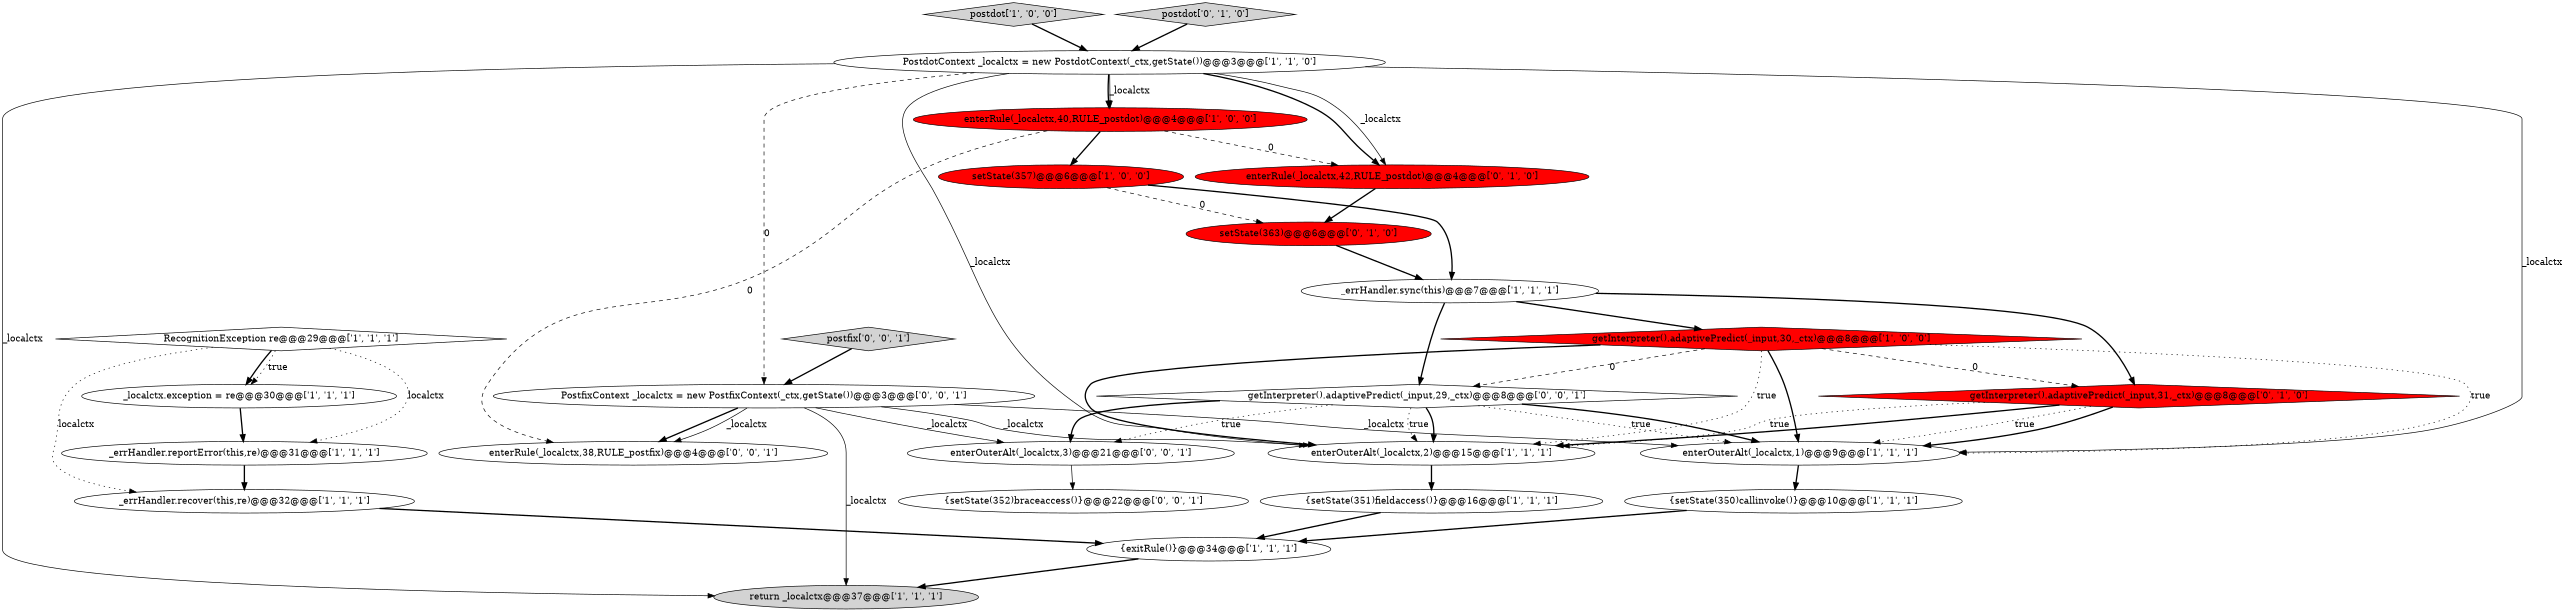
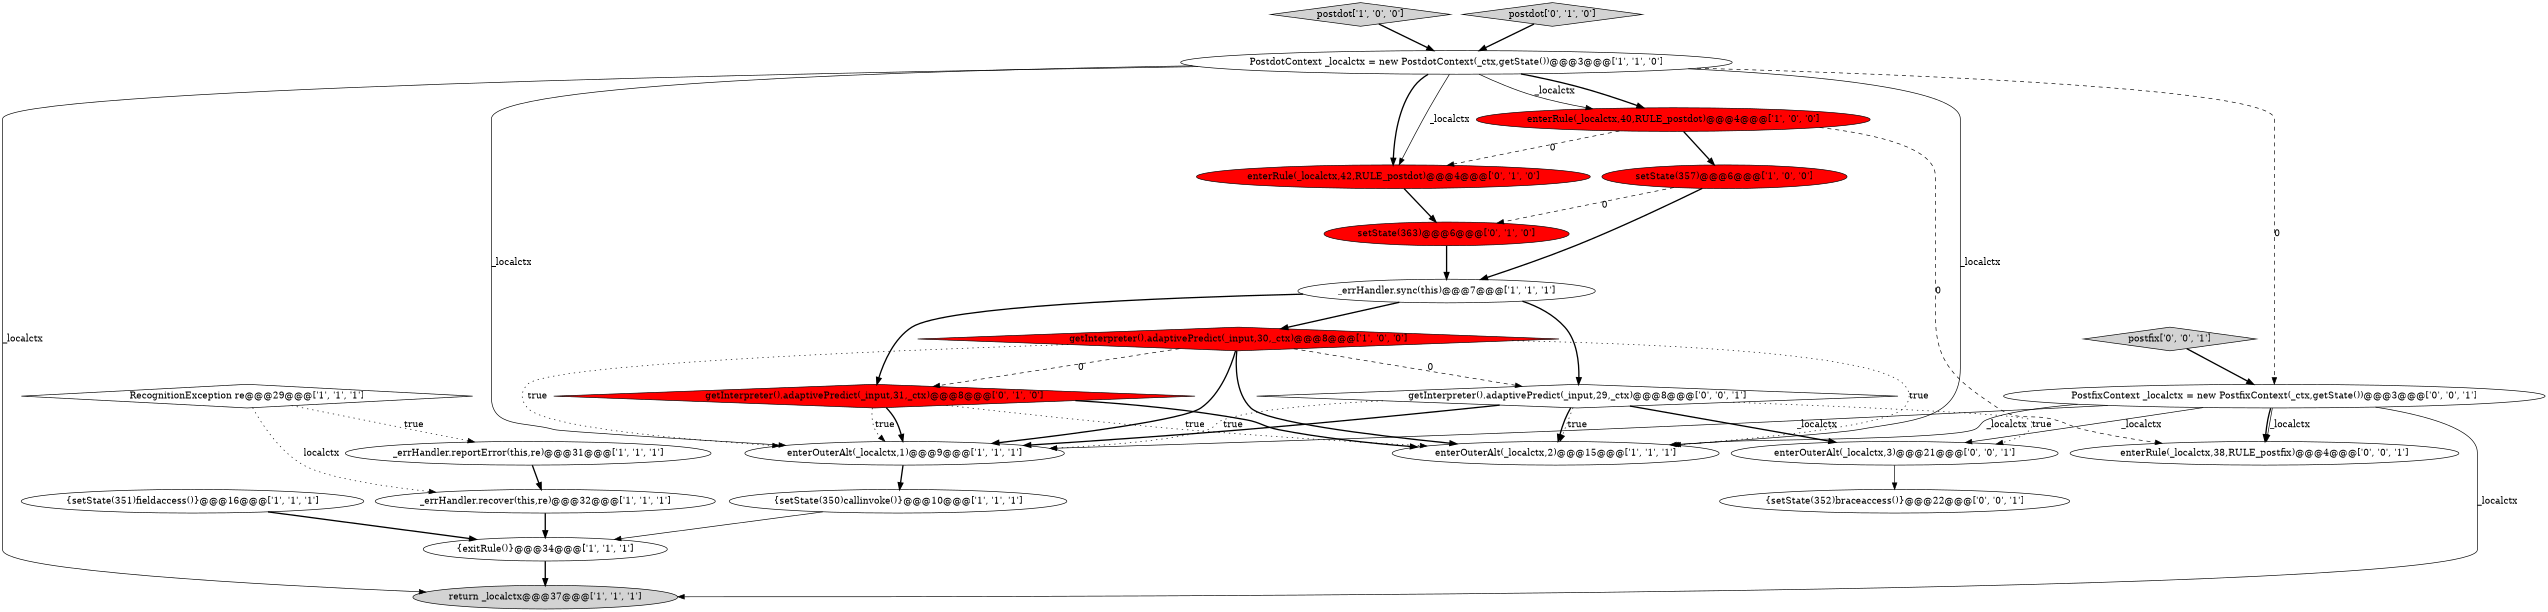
  digraph {
    node [fillcolor=white shape=ellipse style=filled]
    edge [style=bold]
    n1 [label="{exitRule()}@@@34@@@['1', '1', '1']"]
    n2 [fillcolor=lightgray label="return _localctx@@@37@@@['1', '1', '1']"]
    n3 [fillcolor=red label="getInterpreter().adaptivePredict(_input,30,_ctx)@@@8@@@['1', '0', '0']" shape=diamond]
    n4 [label="getInterpreter().adaptivePredict(_input,29,_ctx)@@@8@@@['0', '0', '1']" shape=diamond]
    n5 [label="enterOuterAlt(_localctx,2)@@@15@@@['1', '1', '1']"]
    n6 [fillcolor=red label="getInterpreter().adaptivePredict(_input,31,_ctx)@@@8@@@['0', '1', '0']" shape=diamond]
    n7 [label="enterOuterAlt(_localctx,1)@@@9@@@['1', '1', '1']"]
    n8 [label="enterOuterAlt(_localctx,3)@@@21@@@['0', '0', '1']"]
    n9 [label="{setState(351)fieldaccess()}@@@16@@@['1', '1', '1']"]
    n10 [label="{setState(350)callinvoke()}@@@10@@@['1', '1', '1']"]
    n11 [label="_errHandler.sync(this)@@@7@@@['1', '1', '1']"]
    n12 [label="_errHandler.recover(this,re)@@@32@@@['1', '1', '1']"]
    n13 [fillcolor=lightgray label="postfix['0', '0', '1']" shape=diamond]
    n14 [label="PostfixContext _localctx = new PostfixContext(_ctx,getState())@@@3@@@['0', '0', '1']"]
    n15 [label="enterRule(_localctx,38,RULE_postfix)@@@4@@@['0', '0', '1']"]
    n16 [fillcolor=red label="enterRule(_localctx,42,RULE_postdot)@@@4@@@['0', '1', '0']"]
    n17 [fillcolor=red label="setState(363)@@@6@@@['0', '1', '0']"]
    n18 [label="{setState(352)braceaccess()}@@@22@@@['0', '0', '1']"]
    n19 [label="_errHandler.reportError(this,re)@@@31@@@['1', '1', '1']"]
    n20 [fillcolor=red label="enterRule(_localctx,40,RULE_postdot)@@@4@@@['1', '0', '0']"]
    n21 [fillcolor=red label="setState(357)@@@6@@@['1', '0', '0']"]
    n22 [label="PostdotContext _localctx = new PostdotContext(_ctx,getState())@@@3@@@['1', '1', '0']"]
    n23 [fillcolor=lightgray label="postdot['1', '0', '0']" shape=diamond]
-   n24 [label="_localctx.exception = re@@@30@@@['1', '1', '1']"]
    n25 [label="RecognitionException re@@@29@@@['1', '1', '1']" shape=diamond]
    n26 [fillcolor=lightgray label="postdot['0', '1', '0']" shape=diamond]
    n1 -> n2
    n3 -> n4 [label=0 style=dashed]
    n3 -> n5
    n3 -> n5 [label=true style=dotted]
    n3 -> n6 [label=0 style=dashed]
    n3 -> n7
    n3 -> n7 [label=true style=dotted]
    n4 -> n5
    n4 -> n5 [label=true style=dotted]
    n4 -> n7 [label=true style=dotted]
    n4 -> n7
    n4 -> n8
    n4 -> n8 [label=true style=dotted]
-   n5 -> n9
    n6 -> n5
    n6 -> n5 [label=true style=dotted]
    n6 -> n7 [label=true style=dotted]
    n6 -> n7
    n7 -> n10
    n8 -> n18 [style=solid]
    n9 -> n1
-   n10 -> n1
+   n10 -> n1 [style=solid]
    n11 -> n3
    n11 -> n4
    n11 -> n6
    n12 -> n1
    n13 -> n14
    n14 -> n2 [label=_localctx style=solid]
    n14 -> n5 [label=_localctx style=solid]
    n14 -> n7 [label=_localctx style=solid]
    n14 -> n8 [label=_localctx style=solid]
    n14 -> n15
    n14 -> n15 [label=_localctx style=solid]
    n16 -> n17
    n17 -> n11
    n19 -> n12
    n20 -> n15 [label=0 style=dashed]
    n20 -> n16 [label=0 style=dashed]
    n20 -> n21
    n21 -> n11
    n21 -> n17 [label=0 style=dashed]
    n22 -> n2 [label=_localctx style=solid]
    n22 -> n5 [label=_localctx style=solid]
    n22 -> n7 [label=_localctx style=solid]
    n22 -> n14 [label=0 style=dashed]
    n22 -> n16
    n22 -> n16 [label=_localctx style=solid]
    n22 -> n20 [label=_localctx style=solid]
    n22 -> n20
    n23 -> n22
-   n24 -> n19
    n25 -> n12 [label=localctx style=dotted]
-   n25 -> n19 [label=localctx style=dotted]
-   n25 -> n24
-   n25 -> n24 [label=true style=dotted]
+   n25 -> n19 [label=true style=dotted]
    n26 -> n22
  }
